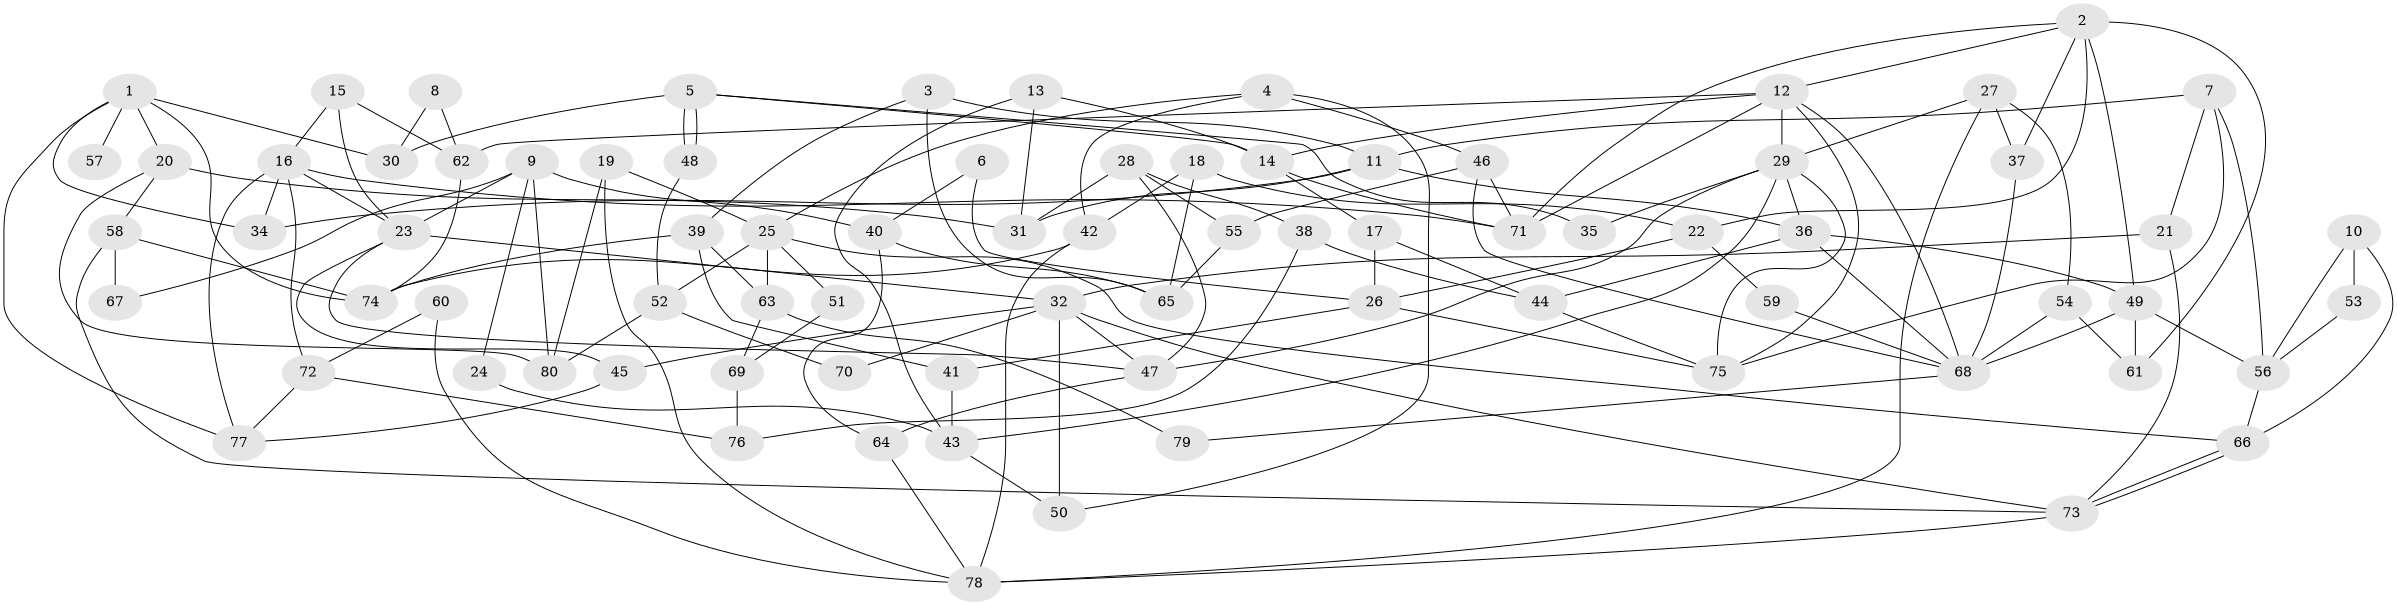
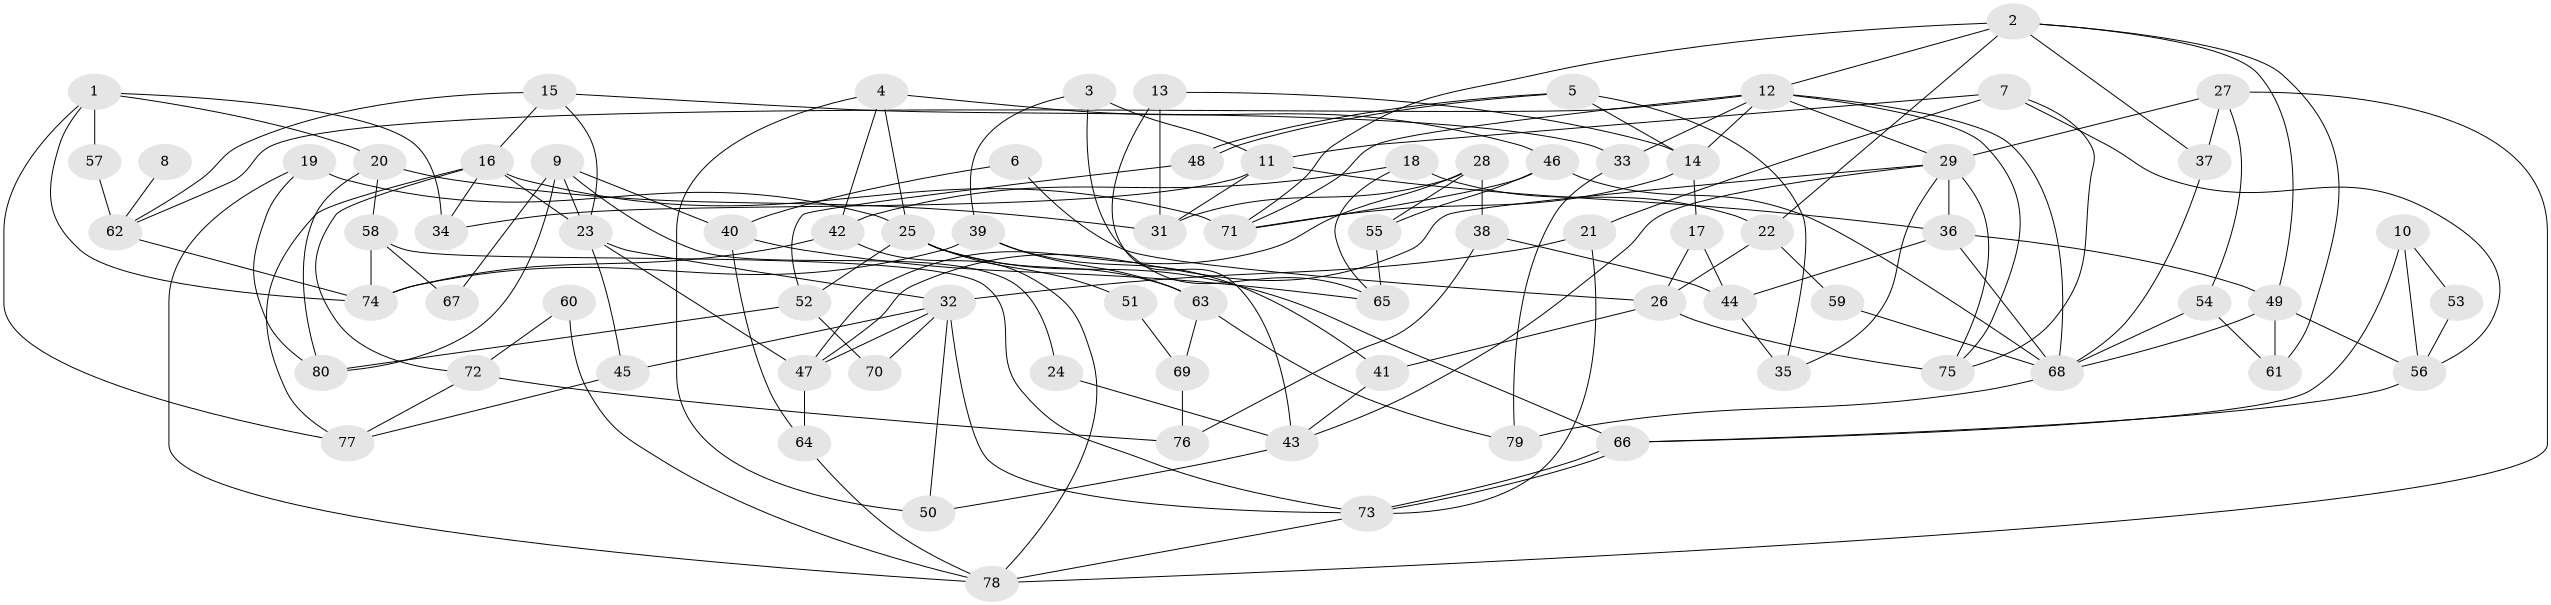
  graph {
    node [color=gray90 style=filled]
    1
    20
-   30
    34
    57
    74
    77
    80
    31
    58
    62
    69
    76
    2
    12
    22
    37
    49
    61
    71
    14
    75
    29
+   33
    68
    26
    59
    56
    3
    11
    39
    65
    36
    63
    41
    4
    25
    42
    46
    50
    66
    51
    52
    78
    55
    5
    35
    48
    17
    6
    40
    64
    7
    21
    32
    73
    8
    9
    23
    24
    67
    45
    47
    43
    10
    53
    44
    79
    13
    15
    16
    72
    18
    19
    70
    27
    54
    28
    38
    60
    1 -- 20
-   1 -- 30
    1 -- 34
    1 -- 57
    1 -- 74
    1 -- 77
    20 -- 80
    20 -- 31
    20 -- 58
+   57 -- 62
    58 -- 74
    58 -- 73
    58 -- 67
    62 -- 74
    69 -- 76
    2 -- 12
    2 -- 22
    2 -- 37
    2 -- 49
    2 -- 61
    2 -- 71
    12 -- 62
    12 -- 71
    12 -- 14
    12 -- 75
    12 -- 29
+   12 -- 33
    12 -- 68
    22 -- 26
    22 -- 59
    37 -- 68
    49 -- 61
    49 -- 68
    49 -- 56
    14 -- 71
    14 -- 17
    29 -- 75
    29 -- 36
    29 -- 35
    29 -- 47
    29 -- 43
+   33 -- 79
    68 -- 79
    26 -- 75
    26 -- 41
    59 -- 68
    56 -- 66
    3 -- 11
    3 -- 39
    3 -- 65
    11 -- 34
    11 -- 31
    11 -- 36
    39 -- 74
    39 -- 63
    39 -- 41
    36 -- 49
    36 -- 68
    36 -- 44
    63 -- 69
    63 -- 79
    41 -- 43
    4 -- 25
    4 -- 42
    4 -- 46
    4 -- 50
    25 -- 63
    25 -- 66
    25 -- 51
    25 -- 52
    42 -- 74
    42 -- 78
    46 -- 71
    46 -- 68
    46 -- 55
    66 -- 73
    66 -- 73
    51 -- 69
    52 -- 80
    52 -- 70
    55 -- 65
-   5 -- 30
    5 -- 14
    5 -- 35
    5 -- 48
    5 -- 48
    48 -- 52
    17 -- 26
    17 -- 44
    6 -- 26
    6 -- 40
    40 -- 65
    40 -- 64
    64 -- 78
    7 -- 75
    7 -- 56
    7 -- 11
    7 -- 21
    21 -- 32
    21 -- 73
    32 -- 50
    32 -- 73
    32 -- 45
    32 -- 47
    32 -- 70
    73 -- 78
-   8 -- 30
    8 -- 62
    9 -- 80
    9 -- 40
    9 -- 23
    9 -- 24
    9 -- 67
    23 -- 32
    23 -- 45
    23 -- 47
    24 -- 43
    45 -- 77
    47 -- 64
    43 -- 50
    10 -- 56
    10 -- 66
    10 -- 53
    53 -- 56
-   44 -- 75
+   44 -- 35
    13 -- 31
    13 -- 14
    13 -- 43
    15 -- 62
+   15 -- 33
    15 -- 23
    15 -- 16
    16 -- 34
    16 -- 77
    16 -- 71
    16 -- 23
    16 -- 72
    72 -- 77
    72 -- 76
    18 -- 22
    18 -- 65
    18 -- 42
    19 -- 80
    19 -- 25
    19 -- 78
    27 -- 37
    27 -- 29
    27 -- 78
    27 -- 54
    54 -- 61
    54 -- 68
    28 -- 31
    28 -- 55
    28 -- 47
    28 -- 38
    38 -- 76
    38 -- 44
    60 -- 78
    60 -- 72
  }
